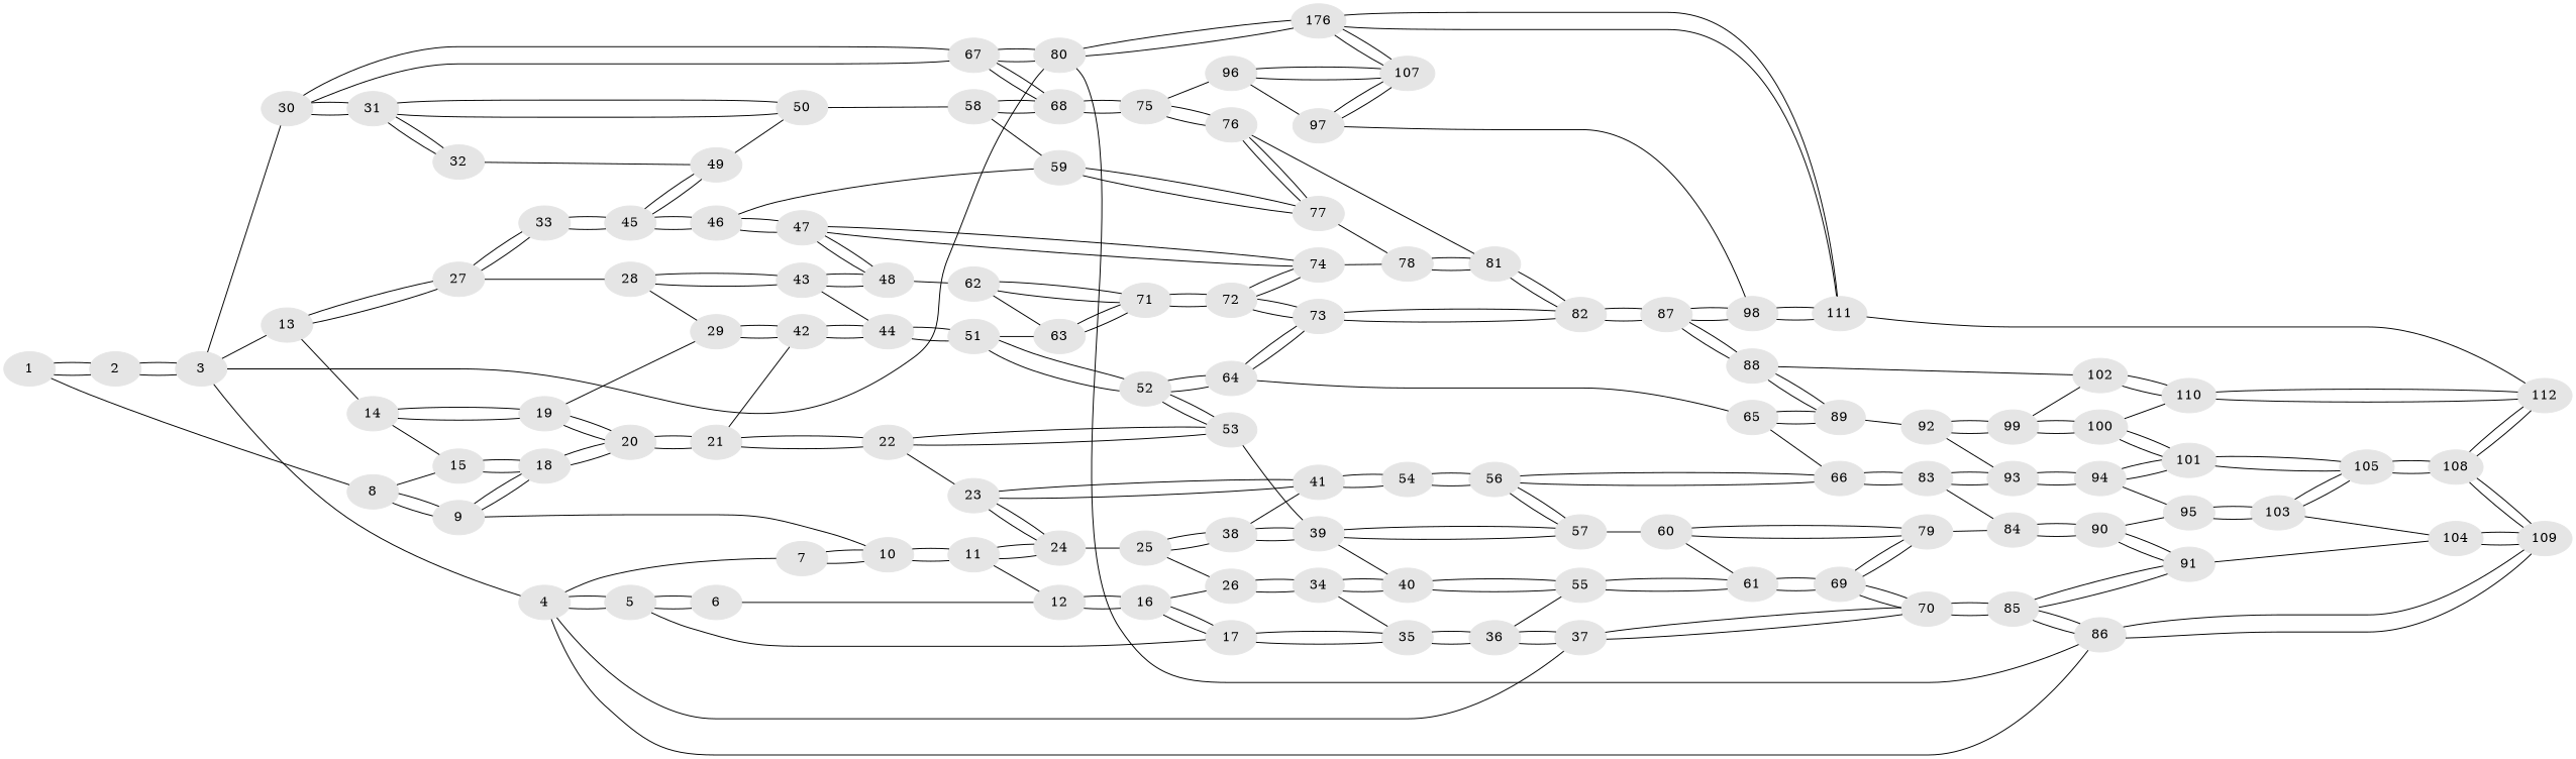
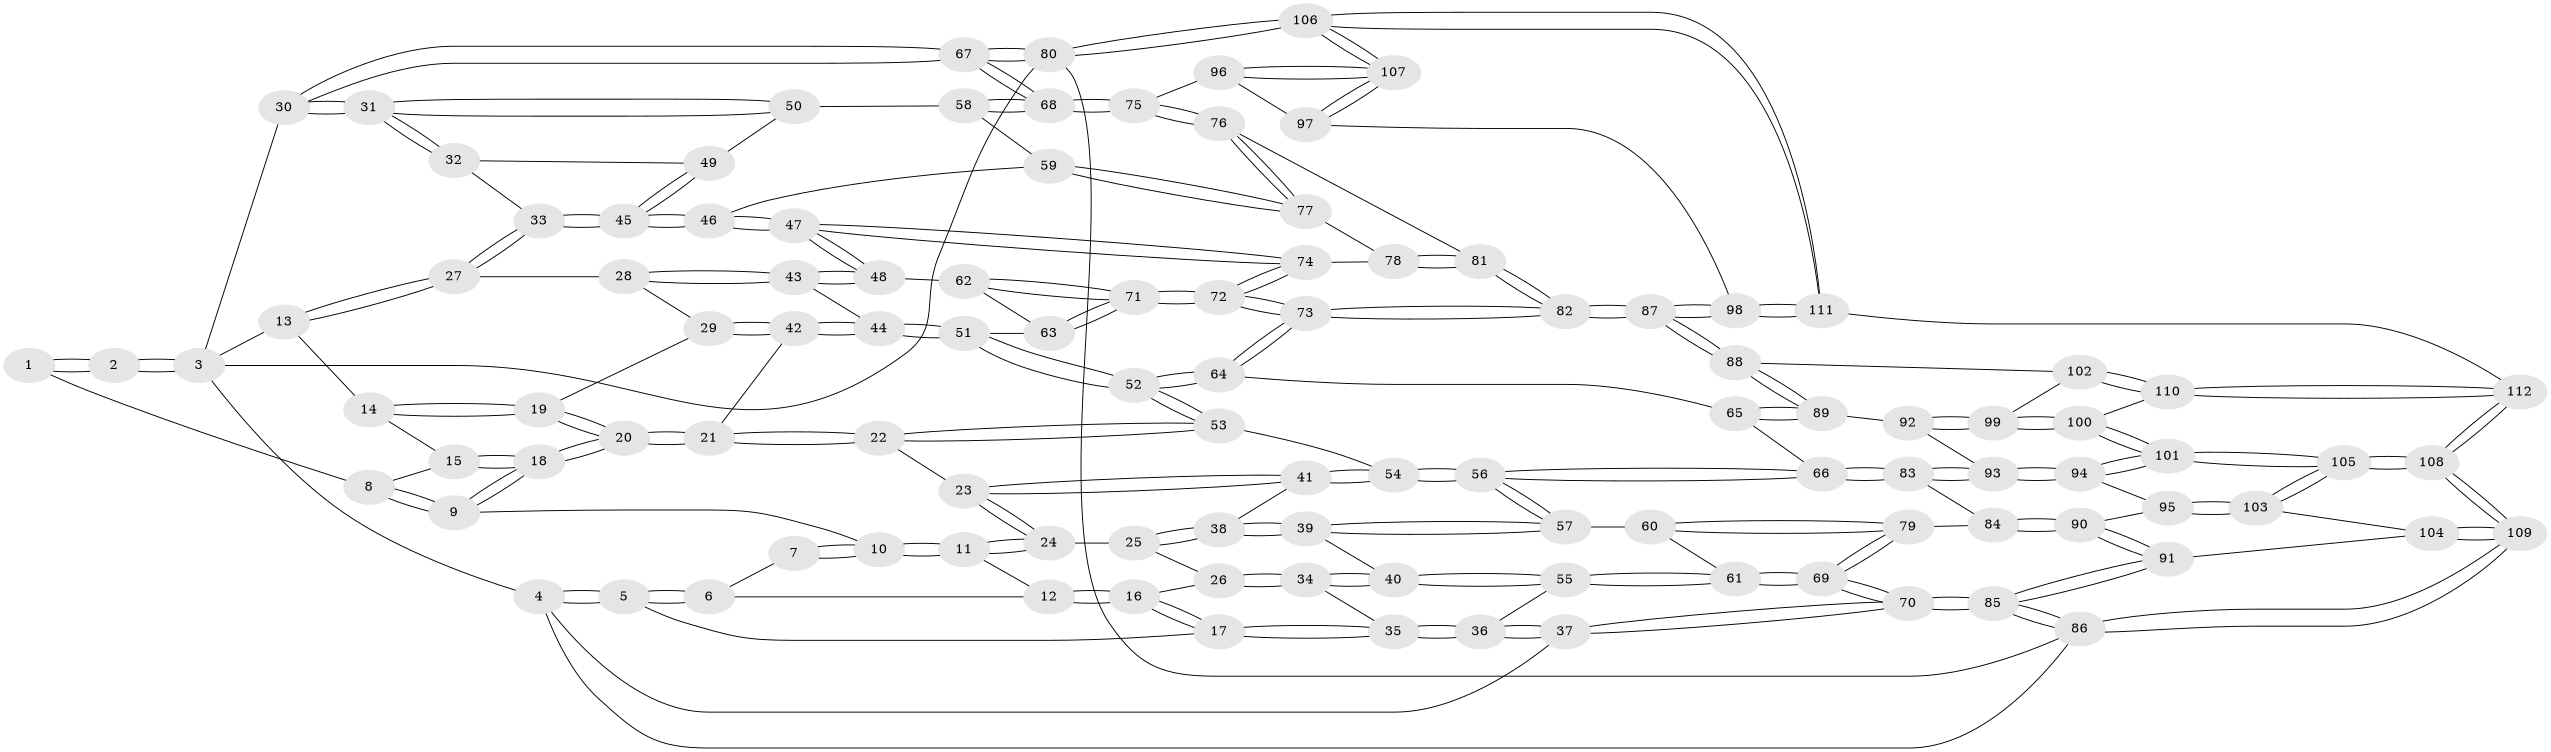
  graph {
    rankdir=LR
    node [color=gray90 style=filled]
    1
    2
    8
    3
    9
    15
    13
    4
    30
    80
    14
    27
    5
    37
    86
    31
    67
-   106 [label=176]
+   106
    6
    17
    70
    109
    7
    12
    35
    10
    16
    11
    18
    20
    24
    25
    26
    19
    28
    33
    29
    34
    36
    21
    42
    22
    23
    53
    44
    41
    54
    38
    39
    40
    43
    45
    48
    32
    50
    68
    49
    58
    46
    55
    61
    85
    57
    60
    56
    51
    62
    52
    63
    47
    59
    74
    77
    78
    71
    64
    65
    73
    66
    69
    83
    79
    75
    84
    72
    89
    82
    92
    93
    76
    96
    91
    87
    81
    97
    107
    90
    111
    88
    98
    94
    95
    104
    102
    110
    99
    103
    100
    101
    105
    112
    108
    1 -- 2
    1 -- 2
    1 -- 8
    2 -- 3
    2 -- 3
    8 -- 9
    8 -- 9
    8 -- 15
    3 -- 13
    3 -- 4
    3 -- 30
    3 -- 80
    9 -- 10
    9 -- 18
    9 -- 18
    15 -- 18
    15 -- 18
    13 -- 14
    13 -- 27
    13 -- 27
    4 -- 5
    4 -- 5
    4 -- 37
    4 -- 86
    30 -- 31
    30 -- 31
    30 -- 67
    30 -- 67
    80 -- 86
    80 -- 106
    80 -- 106
    14 -- 15
    14 -- 19
    14 -- 19
    27 -- 28
    27 -- 33
    27 -- 33
    5 -- 6
    5 -- 6
    5 -- 17
    37 -- 70
    37 -- 70
    86 -- 109
    86 -- 109
    31 -- 32
    31 -- 32
    31 -- 50
    31 -- 50
    67 -- 80
    67 -- 80
    67 -- 68
    67 -- 68
    106 -- 107
    106 -- 107
    106 -- 111
    106 -- 111
-   4 -- 7
+   6 -- 7
    6 -- 12
    17 -- 35
    17 -- 35
    70 -- 85
    70 -- 85
    7 -- 10
    7 -- 10
    12 -- 16
    12 -- 16
    35 -- 36
    35 -- 36
    10 -- 11
    10 -- 11
    16 -- 17
    16 -- 17
    16 -- 26
    11 -- 12
    11 -- 24
    11 -- 24
    18 -- 20
    18 -- 20
    20 -- 21
    20 -- 21
    24 -- 25
    25 -- 26
    25 -- 38
    25 -- 38
    26 -- 34
    26 -- 34
    19 -- 20
    19 -- 20
    19 -- 29
    28 -- 29
    28 -- 43
    28 -- 43
    33 -- 45
    33 -- 45
    29 -- 42
    29 -- 42
    34 -- 35
    34 -- 40
    34 -- 40
    36 -- 37
    36 -- 37
    36 -- 55
    21 -- 42
    21 -- 22
    21 -- 22
    42 -- 44
    42 -- 44
    22 -- 23
    22 -- 53
    22 -- 53
    23 -- 24
    23 -- 24
    23 -- 41
    23 -- 41
-   53 -- 39
+   53 -- 54
    44 -- 51
    44 -- 51
    41 -- 54
    41 -- 54
    54 -- 56
    54 -- 56
    38 -- 41
    38 -- 39
    38 -- 39
    39 -- 40
    39 -- 57
    39 -- 57
    40 -- 55
    40 -- 55
    43 -- 44
    43 -- 48
    43 -- 48
    45 -- 49
    45 -- 49
    45 -- 46
    45 -- 46
    48 -- 62
+   32 -- 33
    32 -- 49
    50 -- 58
    68 -- 75
    68 -- 75
    49 -- 50
    58 -- 68
    58 -- 68
    58 -- 59
    46 -- 47
    46 -- 47
    46 -- 59
    55 -- 61
    55 -- 61
    61 -- 69
    61 -- 69
    85 -- 86
    85 -- 86
    85 -- 91
    85 -- 91
    57 -- 60
    60 -- 61
    60 -- 79
    60 -- 79
    56 -- 57
    56 -- 57
    56 -- 66
    56 -- 66
    51 -- 52
    51 -- 52
    51 -- 63
    62 -- 63
    62 -- 71
    62 -- 71
    52 -- 53
    52 -- 53
    52 -- 64
    52 -- 64
    63 -- 71
    63 -- 71
    47 -- 48
    47 -- 48
    47 -- 74
    47 -- 74
    59 -- 77
    59 -- 77
    74 -- 78
    77 -- 78
    78 -- 81
    78 -- 81
    71 -- 72
    71 -- 72
    64 -- 65
    64 -- 73
    64 -- 73
    65 -- 66
    65 -- 89
    65 -- 89
    73 -- 82
    73 -- 82
    66 -- 83
    66 -- 83
    69 -- 70
    69 -- 70
    69 -- 79
    69 -- 79
    83 -- 84
    83 -- 93
    83 -- 93
    79 -- 84
    75 -- 76
    75 -- 76
    75 -- 96
    84 -- 90
    84 -- 90
    72 -- 74
    72 -- 74
    72 -- 73
    72 -- 73
    89 -- 92
    82 -- 87
    82 -- 87
    92 -- 93
    92 -- 99
    92 -- 99
    93 -- 94
    93 -- 94
    76 -- 77
    76 -- 77
    76 -- 81
    96 -- 97
    96 -- 107
    96 -- 107
    91 -- 104
    87 -- 88
    87 -- 88
    87 -- 98
    87 -- 98
    81 -- 82
    81 -- 82
    97 -- 107
    97 -- 107
    97 -- 98
    90 -- 91
    90 -- 91
    90 -- 95
    111 -- 112
    88 -- 89
    88 -- 89
    88 -- 102
    98 -- 111
    98 -- 111
    94 -- 95
    94 -- 101
    94 -- 101
    95 -- 103
    95 -- 103
    104 -- 109
    104 -- 109
    102 -- 110
    102 -- 110
    110 -- 112
    110 -- 112
    99 -- 102
    99 -- 100
    99 -- 100
    103 -- 104
    103 -- 105
    103 -- 105
    100 -- 110
    100 -- 101
    100 -- 101
    101 -- 105
    101 -- 105
    105 -- 108
    105 -- 108
    108 -- 109
    108 -- 109
    108 -- 112
    108 -- 112
  }
